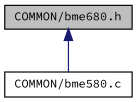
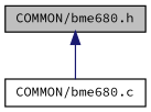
  digraph {
    fontname="Source Code Pro"
    node [color=black fontname="Source Code Pro" fontsize=10 shape=record style=filled]
    n1 [fillcolor=grey75 fontcolor=black height=0.2 label="COMMON/bme680.h" width=0.4]
-   n2 [fillcolor=white height=0.2 label="COMMON/bme580.c" width=0.4]
+   n2 [fillcolor=white height=0.2 label="COMMON/bme680.c" width=0.4]
    n1 -> n2 [color=midnightblue dir=back fontname="Source Code Pro" fontsize=10 labelfontname=Helvetica labelfontsize=10 style=solid]
  }
